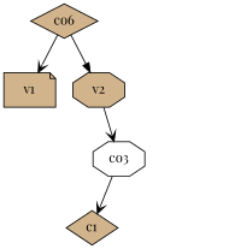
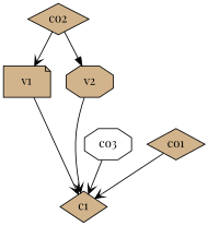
  strict digraph {
    fontname="Playfair Display"
    node [fillcolor=tan fontname="Playfair Display" shape=diamond style=filled]
    edge [arrowhead=vee fontname="Playfair Display" weight=1]
    v1 [shape=note]
    c1
    v2 [shape=octagon]
-   co2 [label=co6]
+   co1
+   co2
    co3 [fillcolor=white shape=octagon]
-   v2 -> co3
+   v1 -> c1
+   v2 -> c1
+   co1 -> c1
    co2 -> v1
    co2 -> v2 [arrowhead=normal]
    co3 -> c1
  }
